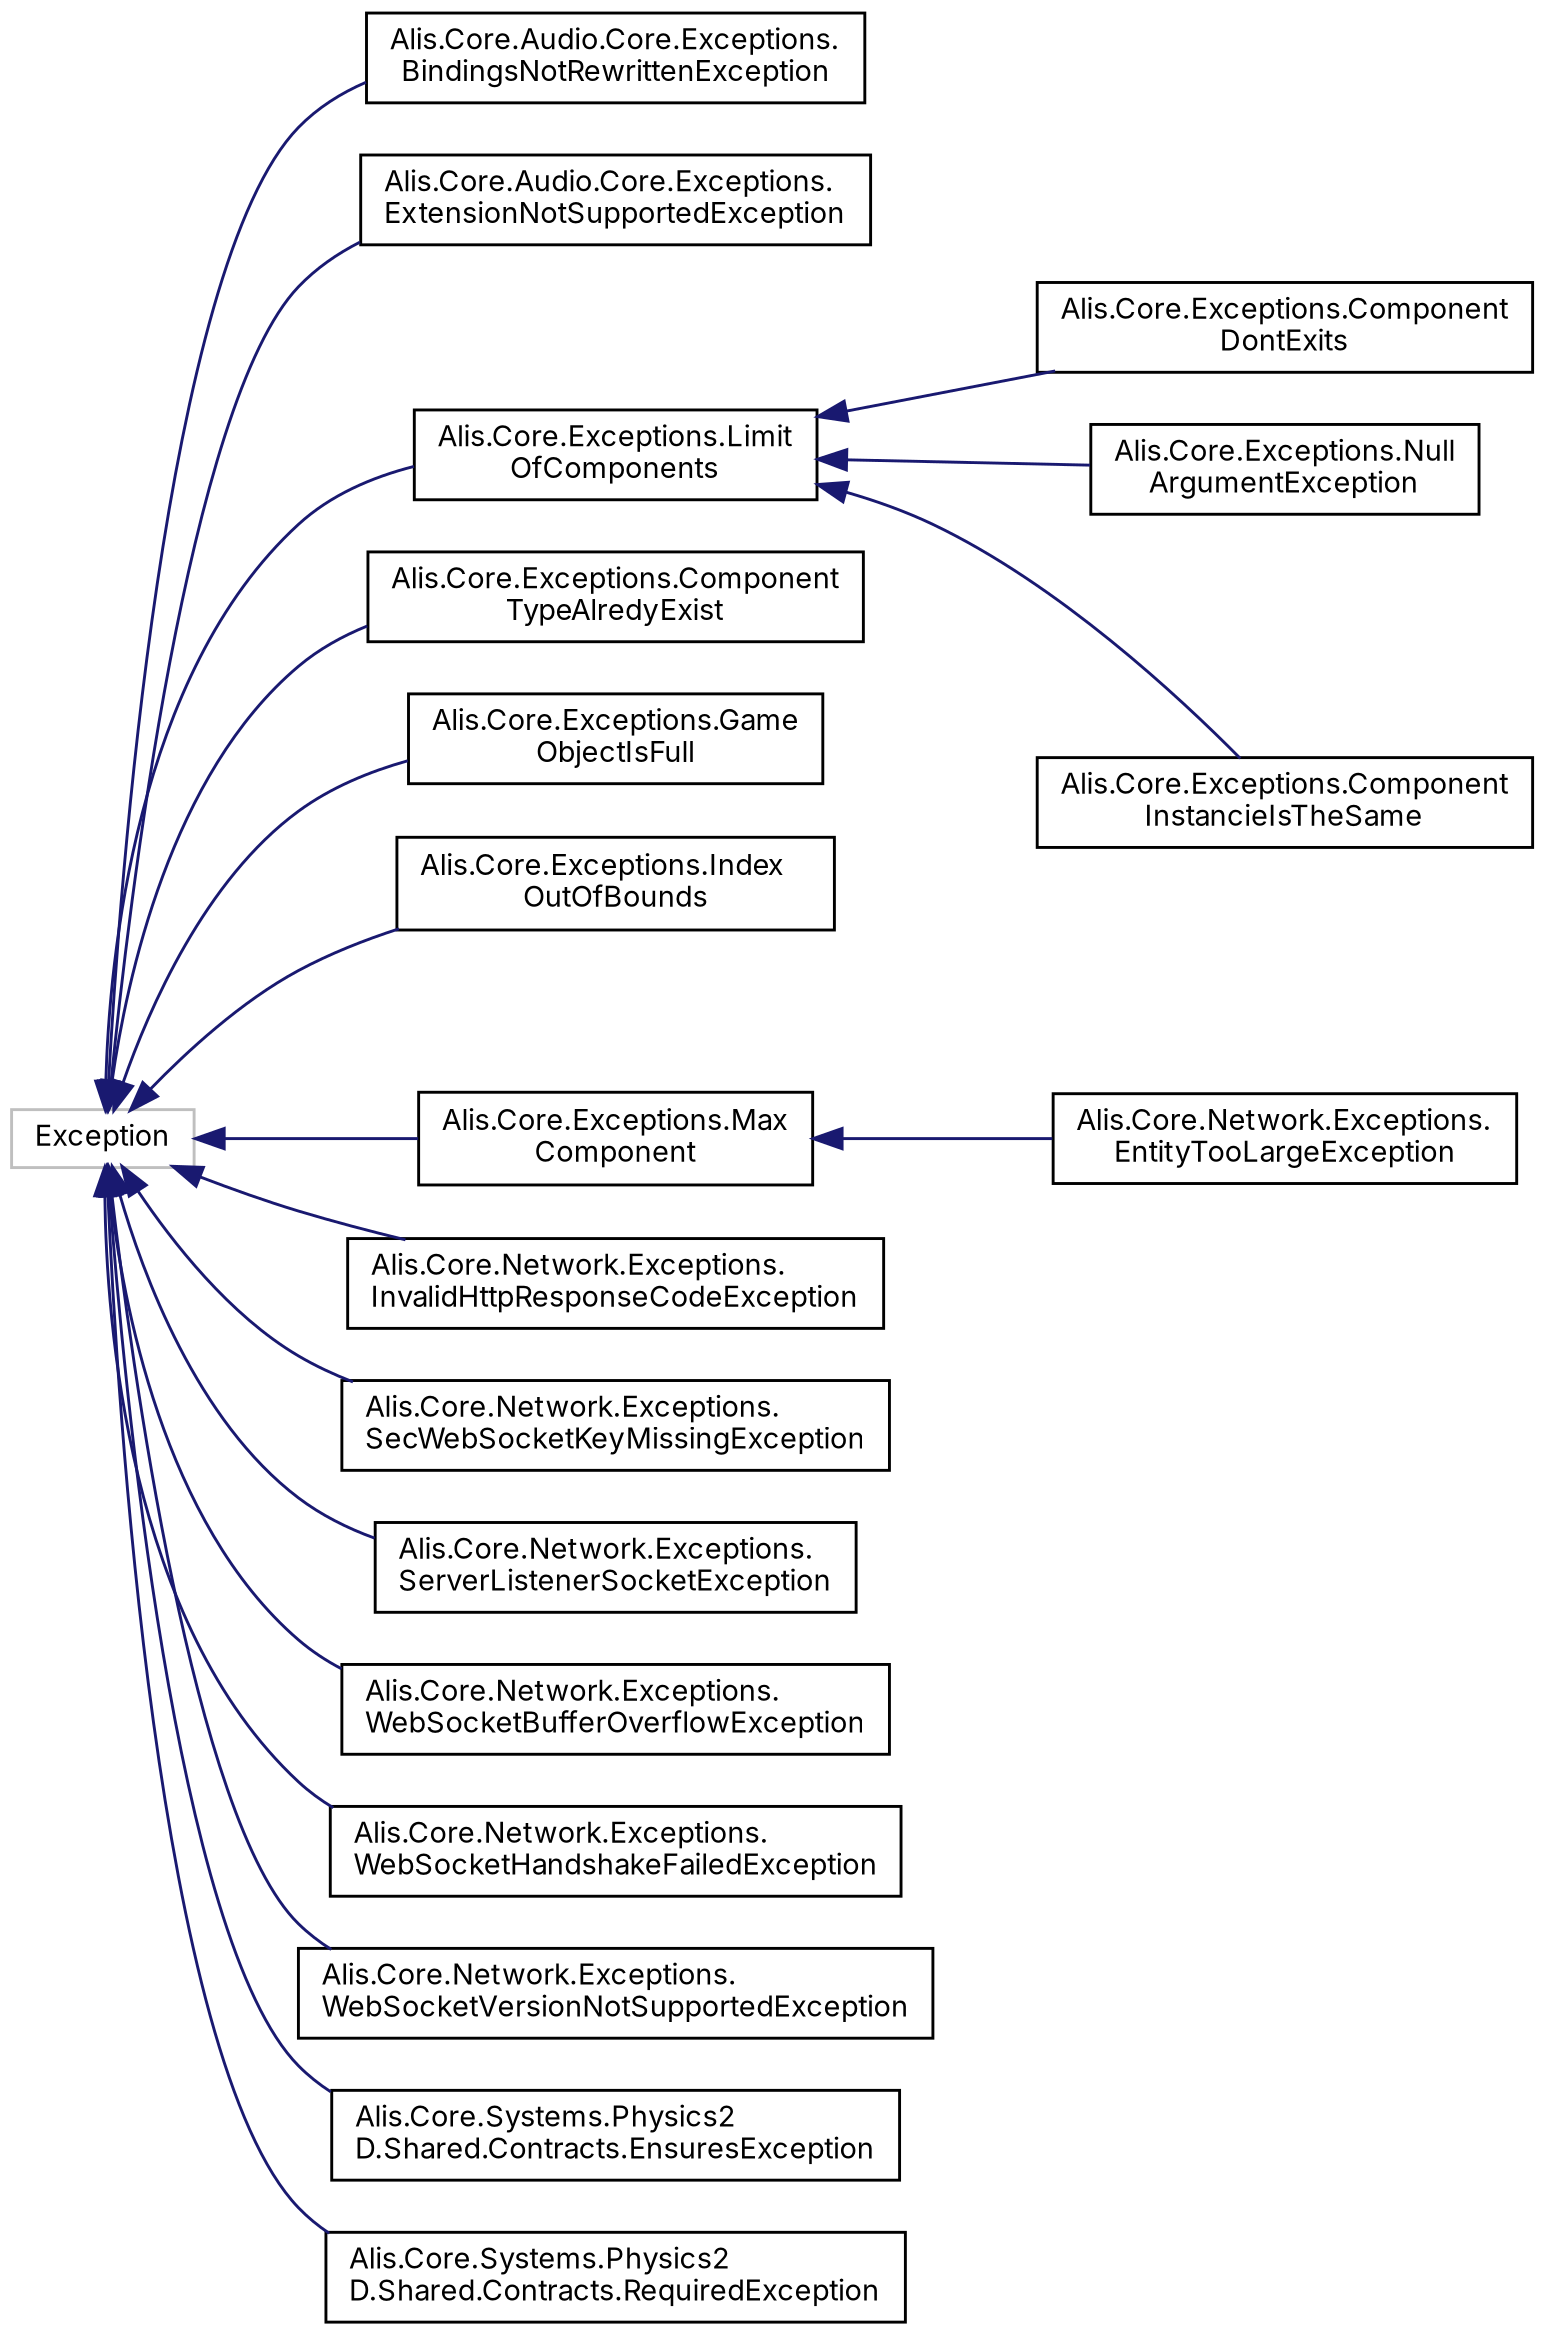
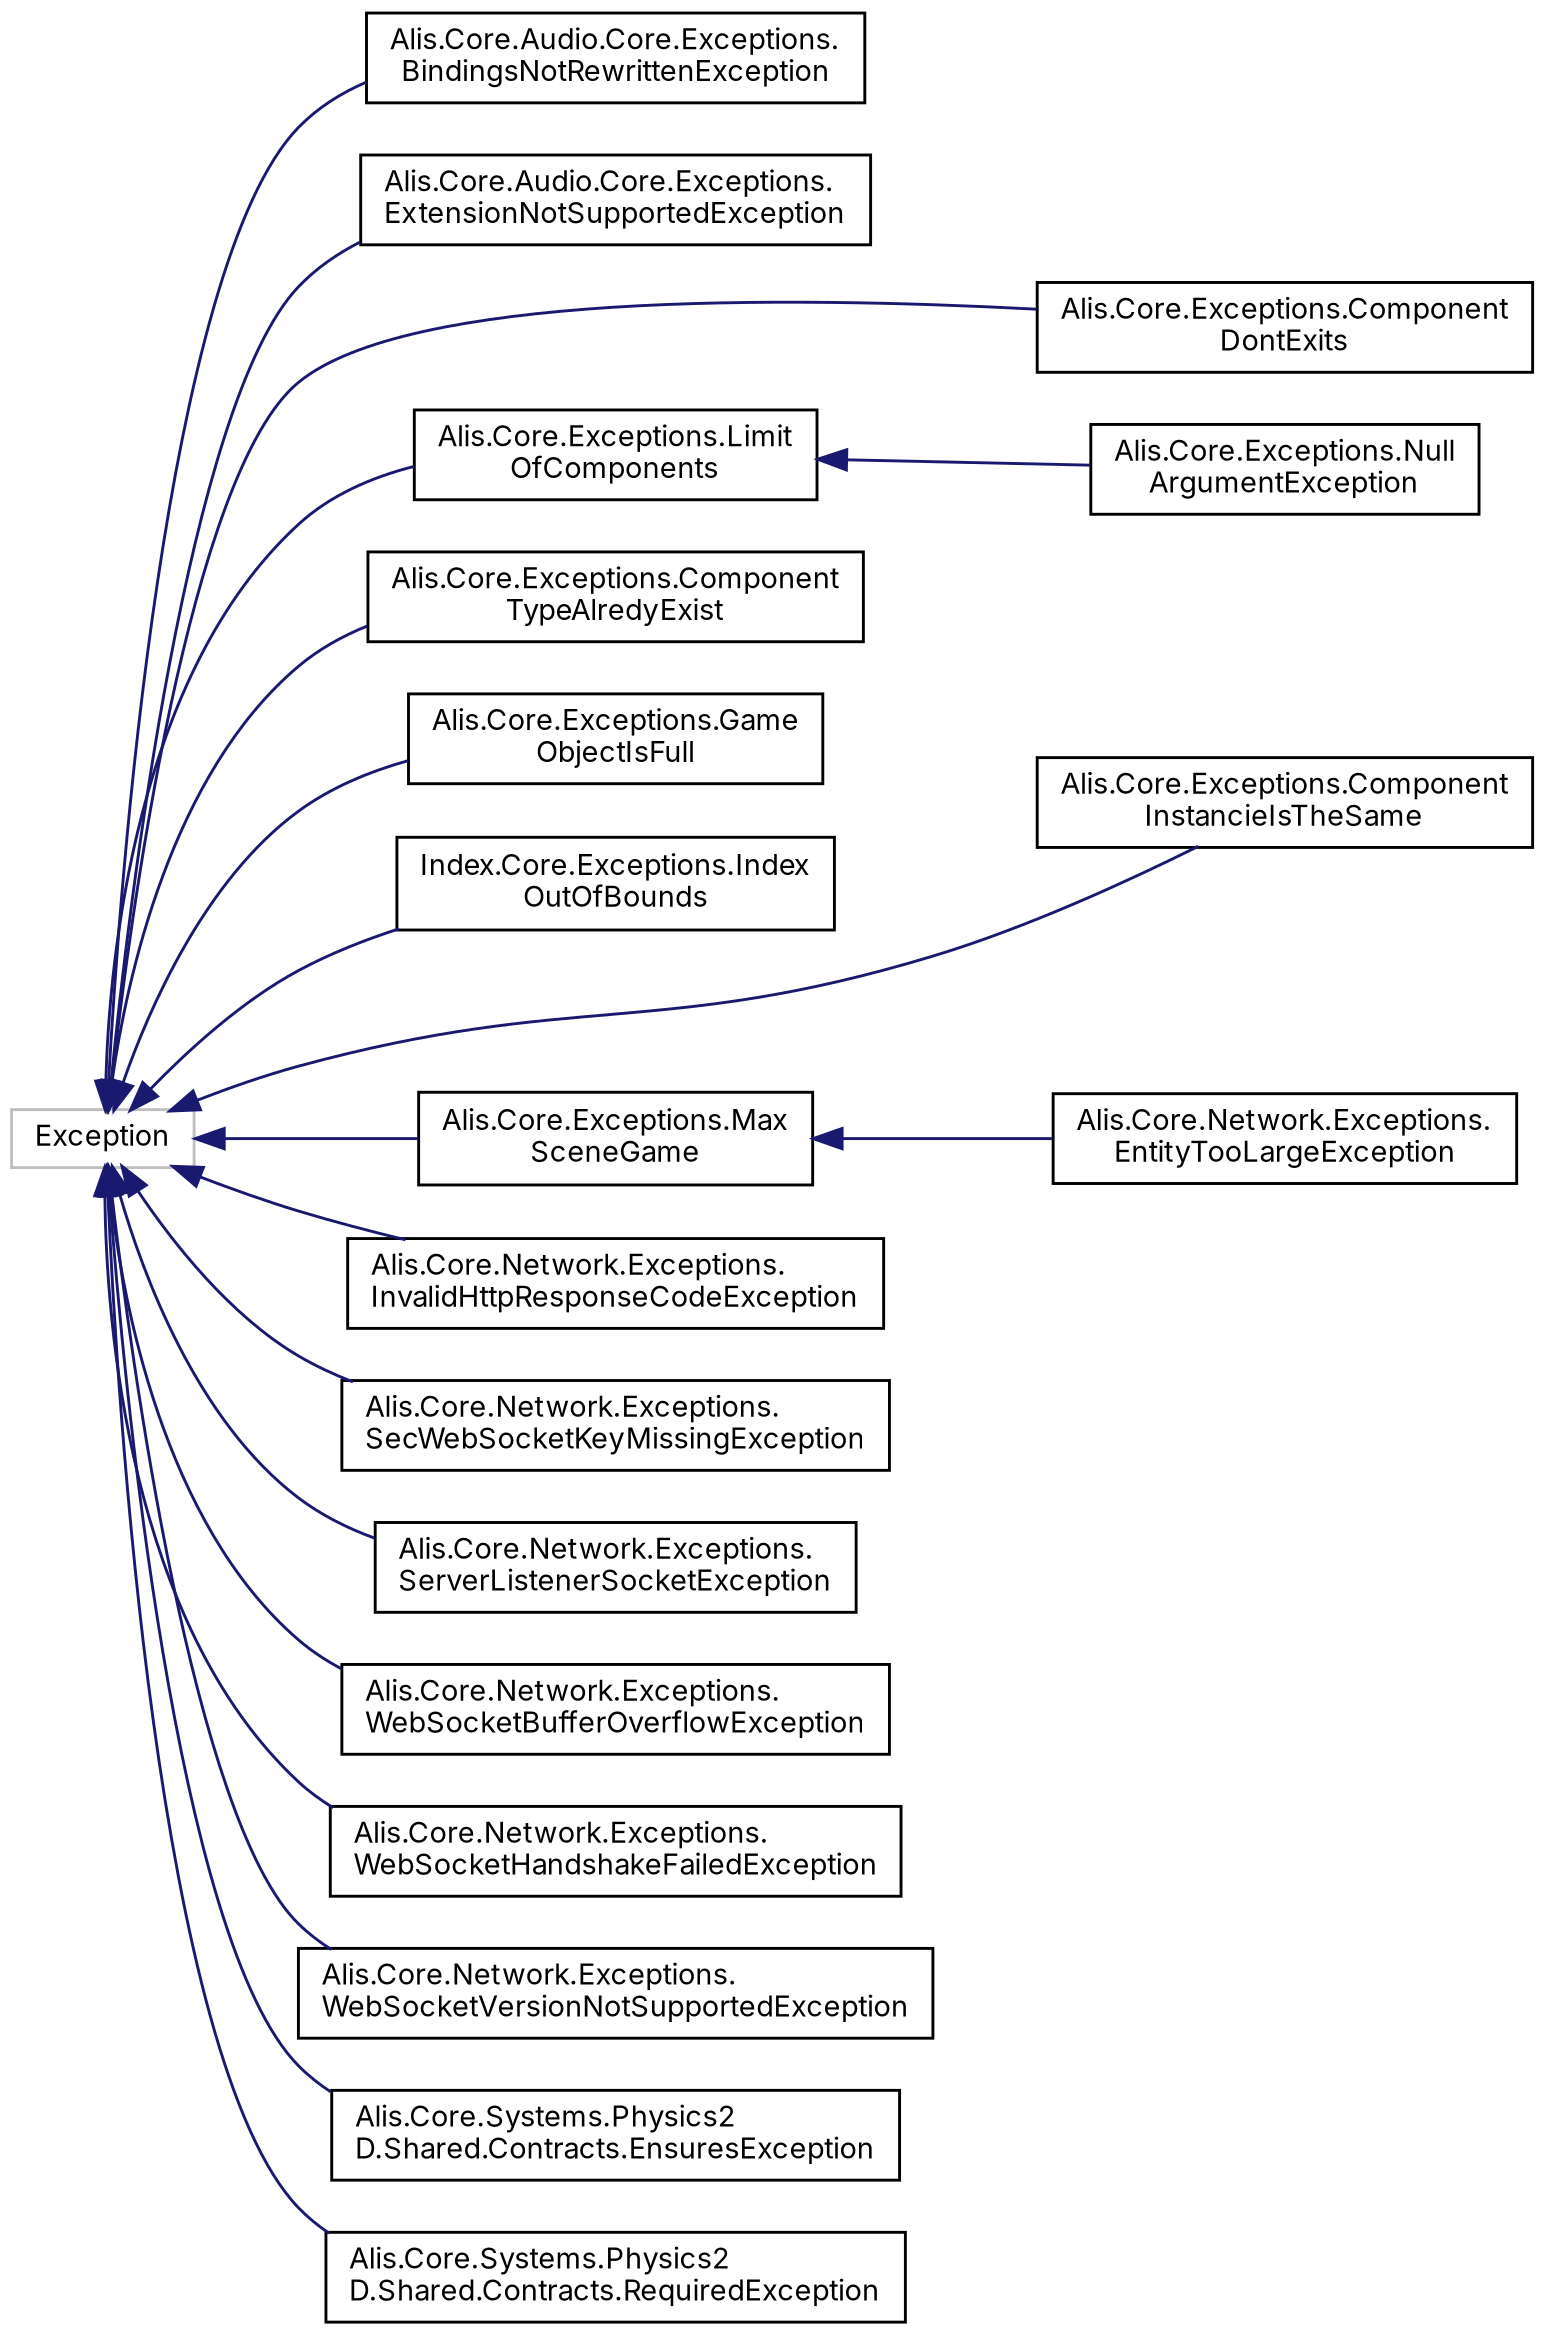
  digraph {
    fontname=Inter
    rankdir=LR
    node [color=black fillcolor=white fontname=Inter fontsize=10 shape=record style=filled]
    edge [color=midnightblue dir=back fontname=Inter fontsize=10 labelfontname=Helvetica labelfontsize=10 style=solid]
    n1 [color=grey75 height=0.2 label=Exception width=0.4]
    n2 [height=0.2 label="Alis.Core.Audio.Core.Exceptions.\lBindingsNotRewrittenException" width=0.4]
    n3 [height=0.2 label="Alis.Core.Audio.Core.Exceptions.\lExtensionNotSupportedException" width=0.4]
    n4 [height=0.2 label="Alis.Core.Exceptions.Component\lDontExits" width=0.4]
    n5 [height=0.2 label="Alis.Core.Exceptions.Component\lInstancieIsTheSame" width=0.4]
    n6 [height=0.2 label="Alis.Core.Exceptions.Component\lTypeAlredyExist" width=0.4]
    n7 [height=0.2 label="Alis.Core.Exceptions.Game\lObjectIsFull" width=0.4]
-   n8 [height=0.2 label="Alis.Core.Exceptions.Index\lOutOfBounds" width=0.4]
+   n8 [height=0.2 label="Index.Core.Exceptions.Index\lOutOfBounds" width=0.4]
    n9 [height=0.2 label="Alis.Core.Exceptions.Limit\lOfComponents" width=0.4]
-   n10 [height=0.2 label="Alis.Core.Exceptions.Max\lComponent" width=0.4]
+   n10 [height=0.2 label="Alis.Core.Exceptions.Max\lSceneGame" width=0.4]
    n11 [height=0.2 label="Alis.Core.Network.Exceptions.\lInvalidHttpResponseCodeException" width=0.4]
    n12 [height=0.2 label="Alis.Core.Network.Exceptions.\lSecWebSocketKeyMissingException" width=0.4]
    n13 [height=0.2 label="Alis.Core.Network.Exceptions.\lServerListenerSocketException" width=0.4]
    n14 [height=0.2 label="Alis.Core.Network.Exceptions.\lWebSocketBufferOverflowException" width=0.4]
    n15 [height=0.2 label="Alis.Core.Network.Exceptions.\lWebSocketHandshakeFailedException" width=0.4]
    n16 [height=0.2 label="Alis.Core.Network.Exceptions.\lWebSocketVersionNotSupportedException" width=0.4]
    n17 [height=0.2 label="Alis.Core.Systems.Physics2\lD.Shared.Contracts.EnsuresException" width=0.4]
    n18 [height=0.2 label="Alis.Core.Systems.Physics2\lD.Shared.Contracts.RequiredException" width=0.4]
    n19 [height=0.2 label="Alis.Core.Exceptions.Null\lArgumentException" width=0.4]
    n20 [height=0.2 label="Alis.Core.Network.Exceptions.\lEntityTooLargeException" width=0.4]
    n1 -> n2
    n1 -> n3
-   n9 -> n4
-   n9 -> n5
+   n1 -> n4
+   n1 -> n5
    n1 -> n6
    n1 -> n7
    n1 -> n8
    n1 -> n9
    n1 -> n10
    n1 -> n11
    n1 -> n12
    n1 -> n13
    n1 -> n14
    n1 -> n15
    n1 -> n16
    n1 -> n17
    n1 -> n18
    n9 -> n19
    n10 -> n20
  }
